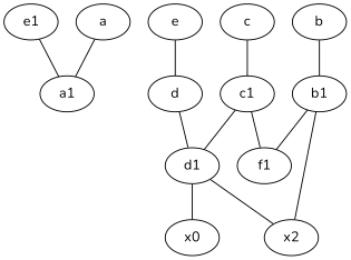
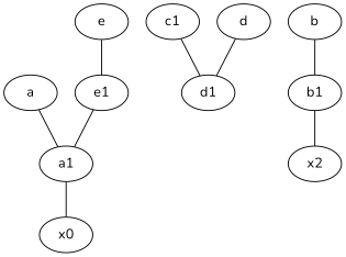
  graph {
    fontname=Nunito
    node [fontname=Nunito labelfontsize=50]
    edge [fontname=Nunito]
    e1
    a1
    e
    a
    x0
    d1
    x2
    c1
-   f1
    b
    b1
-   c
    d
    e1 -- a1
-   d1 -- x0
-   e -- d
+   a1 -- x0
+   e -- e1
    a -- a1
-   d1 -- x2
    c1 -- d1
-   c1 -- f1
    b -- b1
    b1 -- x2
-   b1 -- f1
-   c -- c1
    d -- d1
  }
